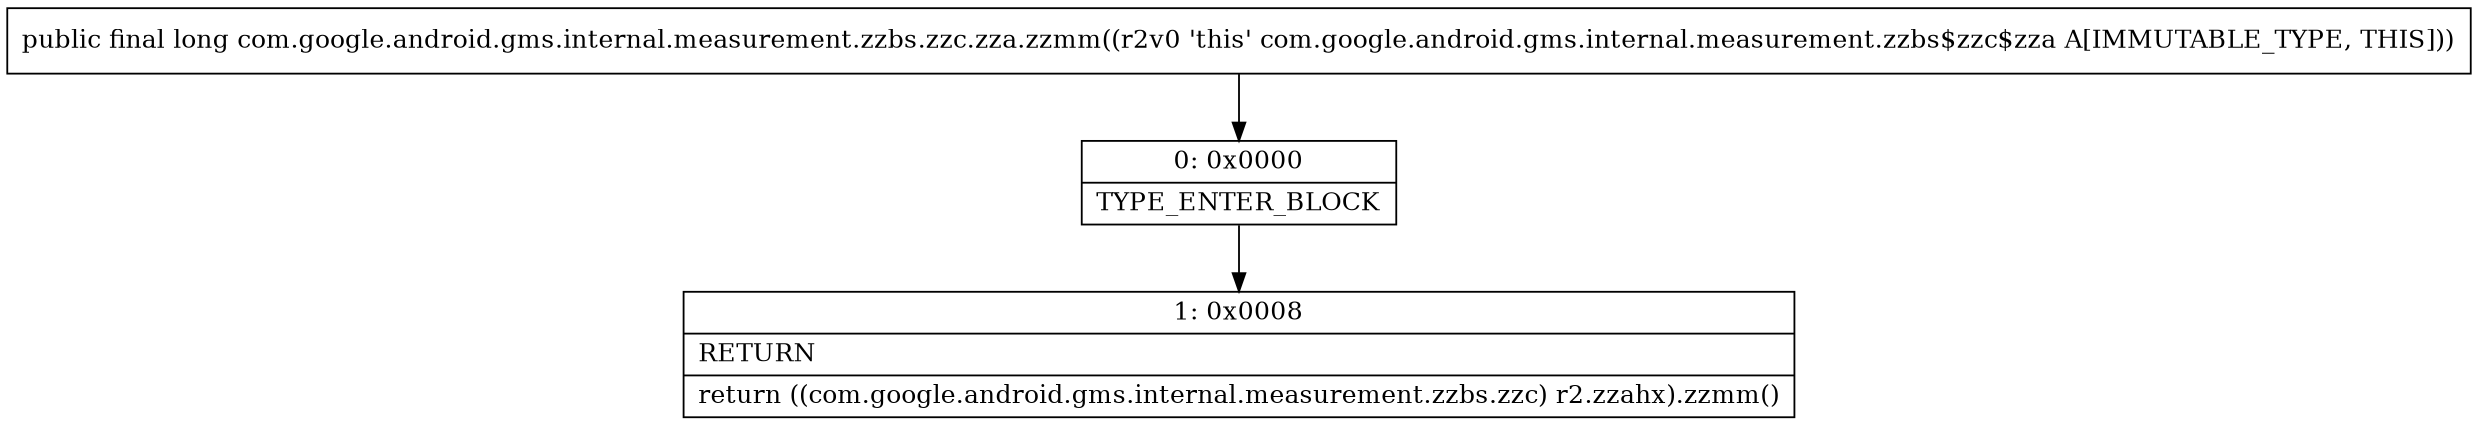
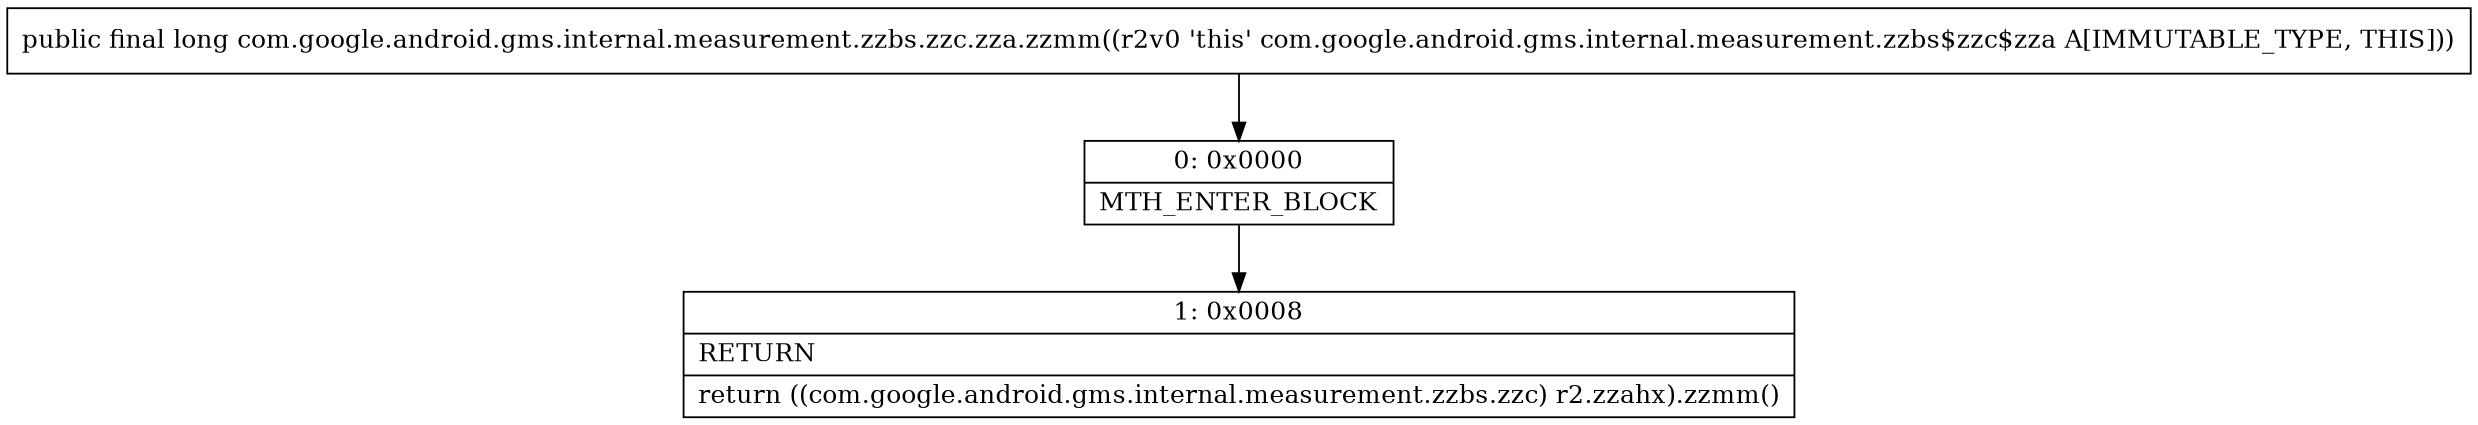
  digraph {
    node [shape=record]
-   n1 [label="{0\:\ 0x0000|TYPE_ENTER_BLOCK\l}"]
+   n1 [label="{0\:\ 0x0000|MTH_ENTER_BLOCK\l}"]
    n2 [label="{1\:\ 0x0008|RETURN\l|return ((com.google.android.gms.internal.measurement.zzbs.zzc) r2.zzahx).zzmm()\l}"]
    n3 [label="{public final long com.google.android.gms.internal.measurement.zzbs.zzc.zza.zzmm((r2v0 'this' com.google.android.gms.internal.measurement.zzbs$zzc$zza A[IMMUTABLE_TYPE, THIS])) }"]
    n1 -> n2
    n3 -> n1
  }
